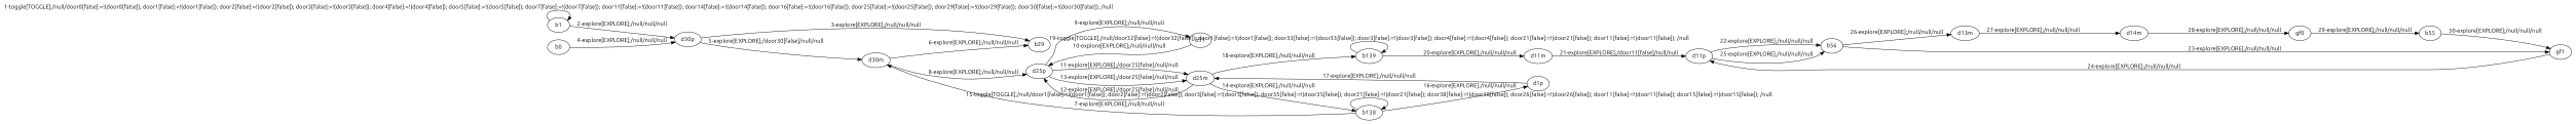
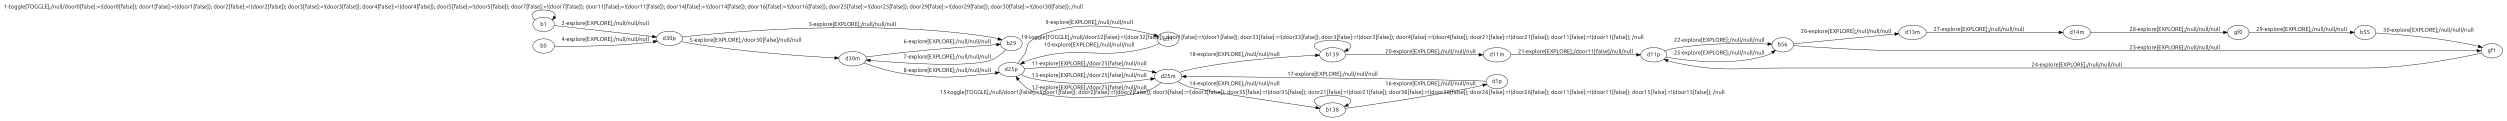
  digraph {
    fontname=Ubuntu
    rankdir=LR
    node [fontname=Ubuntu]
    edge [fontname=Ubuntu]
    b1
    d30p
    d30m
    b29
    b0
    d25p
    b31
    d25m
    b138
    b139
    d1p
    d11m
    d11p
    b56
    gf1
    d13m
    n17 [label=d14m]
    gf0
    b55
    b1 -> b1 [label="1-toggle[TOGGLE];/null/door0[false]:=!(door0[false]); door1[false]:=!(door1[false]); door2[false]:=!(door2[false]); door3[false]:=!(door3[false]); door4[false]:=!(door4[false]); door5[false]:=!(door5[false]); door7[false]:=!(door7[false]); door11[false]:=!(door11[false]); door14[false]:=!(door14[false]); door16[false]:=!(door16[false]); door25[false]:=!(door25[false]); door29[false]:=!(door29[false]); door30[false]:=!(door30[false]); /null"]
    b1 -> d30p [label="2-explore[EXPLORE];/null/null/null"]
    d30p -> d30m [label="5-explore[EXPLORE];/door30[false]/null/null"]
    d30p -> b29 [label="3-explore[EXPLORE];/null/null/null"]
    d30m -> b29 [label="6-explore[EXPLORE];/null/null/null"]
    d30m -> d25p [label="8-explore[EXPLORE];/null/null/null"]
-   b138 -> d30m [label="7-explore[EXPLORE];/null/null/null"]
+   b29 -> d30m [label="7-explore[EXPLORE];/null/null/null"]
    b0 -> d30p [label="4-explore[EXPLORE];/null/null/null"]
    d25p -> b31 [label="9-explore[EXPLORE];/null/null/null"]
    d25p -> d25m [label="11-explore[EXPLORE];/door25[false]/null/null"]
    d25p -> d25m [label="13-explore[EXPLORE];/door25[false]/null/null"]
    b31 -> d25p [label="10-explore[EXPLORE];/null/null/null"]
    d25m -> d25p [label="12-explore[EXPLORE];/door25[false]/null/null"]
    d25m -> b138 [label="14-explore[EXPLORE];/null/null/null"]
    d25m -> b139 [label="18-explore[EXPLORE];/null/null/null"]
    b138 -> b138 [label="15-toggle[TOGGLE];/null/door1[false]:=!(door1[false]); door2[false]:=!(door2[false]); door3[false]:=!(door3[false]); door35[false]:=!(door35[false]); door21[false]:=!(door21[false]); door38[false]:=!(door38[false]); door26[false]:=!(door26[false]); door11[false]:=!(door11[false]); door15[false]:=!(door15[false]); /null"]
    b138 -> d1p [label="16-explore[EXPLORE];/null/null/null"]
    b139 -> b139 [label="19-toggle[TOGGLE];/null/door32[false]:=!(door32[false]); door1[false]:=!(door1[false]); door33[false]:=!(door33[false]); door3[false]:=!(door3[false]); door4[false]:=!(door4[false]); door21[false]:=!(door21[false]); door11[false]:=!(door11[false]); /null"]
    b139 -> d11m [label="20-explore[EXPLORE];/null/null/null"]
    d1p -> d25m [label="17-explore[EXPLORE];/null/null/null"]
    d11m -> d11p [label="21-explore[EXPLORE];/door11[false]/null/null"]
    d11p -> b56 [label="22-explore[EXPLORE];/null/null/null"]
    d11p -> b56 [label="25-explore[EXPLORE];/null/null/null"]
    b56 -> gf1 [label="23-explore[EXPLORE];/null/null/null"]
    b56 -> d13m [label="26-explore[EXPLORE];/null/null/null"]
    gf1 -> d11p [label="24-explore[EXPLORE];/null/null/null"]
    d13m -> n17 [label="27-explore[EXPLORE];/null/null/null"]
    n17 -> gf0 [label="28-explore[EXPLORE];/null/null/null"]
    gf0 -> b55 [label="29-explore[EXPLORE];/null/null/null"]
    b55 -> gf1 [label="30-explore[EXPLORE];/null/null/null"]
  }
